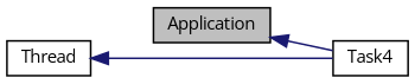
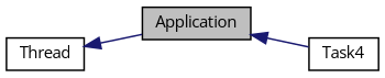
  digraph {
    fontname="Open Sans"
    rankdir=LR
    node [color=black fontname="Open Sans" fontsize=10 shape=record]
    edge [color=midnightblue dir=back fontname="Open Sans" fontsize=10 labelfontname=FreeSans labelfontsize=10 style=solid]
    n1 [fillcolor=grey75 fontcolor=black height=0.2 label=Application style=filled width=0.4]
    n2 [height=0.2 label=Task4 width=0.4]
    n3 [height=0.2 label=Thread width=0.4]
    n1 -> n2
-   n3 -> n2
+   n3 -> n1
  }
